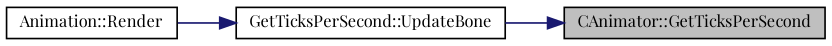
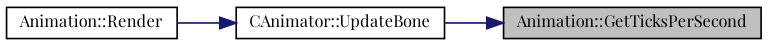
  digraph {
    fontname="Playfair Display"
    rankdir=RL
    node [color=black fillcolor=white fontname="Playfair Display" fontsize=10 shape=record style=filled]
    edge [color=midnightblue dir=back fontname="Playfair Display" fontsize=10 labelfontname=Helvetica labelfontsize=10 style=solid]
-   n1 [fillcolor=grey75 fontcolor=black height=0.2 label="CAnimator::GetTicksPerSecond" width=0.4]
-   n2 [height=0.2 label="GetTicksPerSecond::UpdateBone" width=0.4]
+   n1 [fillcolor=grey75 fontcolor=black height=0.2 label="Animation::GetTicksPerSecond" width=0.4]
+   n2 [height=0.2 label="CAnimator::UpdateBone" width=0.4]
    n3 [height=0.2 label="Animation::Render" width=0.4]
    n1 -> n2
    n2 -> n3
  }
